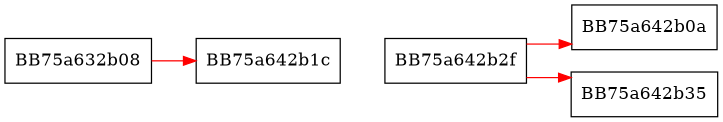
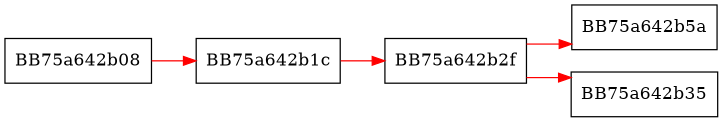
  digraph {
    rankdir=LR
    splines=ortho
    node [shape=box]
    edge [color=red]
-   BB75a642b08 [label=BB75a632b08]
+   BB75a642b08
    BB75a642b1c
    BB75a642b2f
-   BB75a642b5a [label=BB75a642b0a]
+   BB75a642b5a
    BB75a642b35
    BB75a642b08 -> BB75a642b1c
+   BB75a642b1c -> BB75a642b2f
    BB75a642b2f -> BB75a642b5a
    BB75a642b2f -> BB75a642b35
  }
